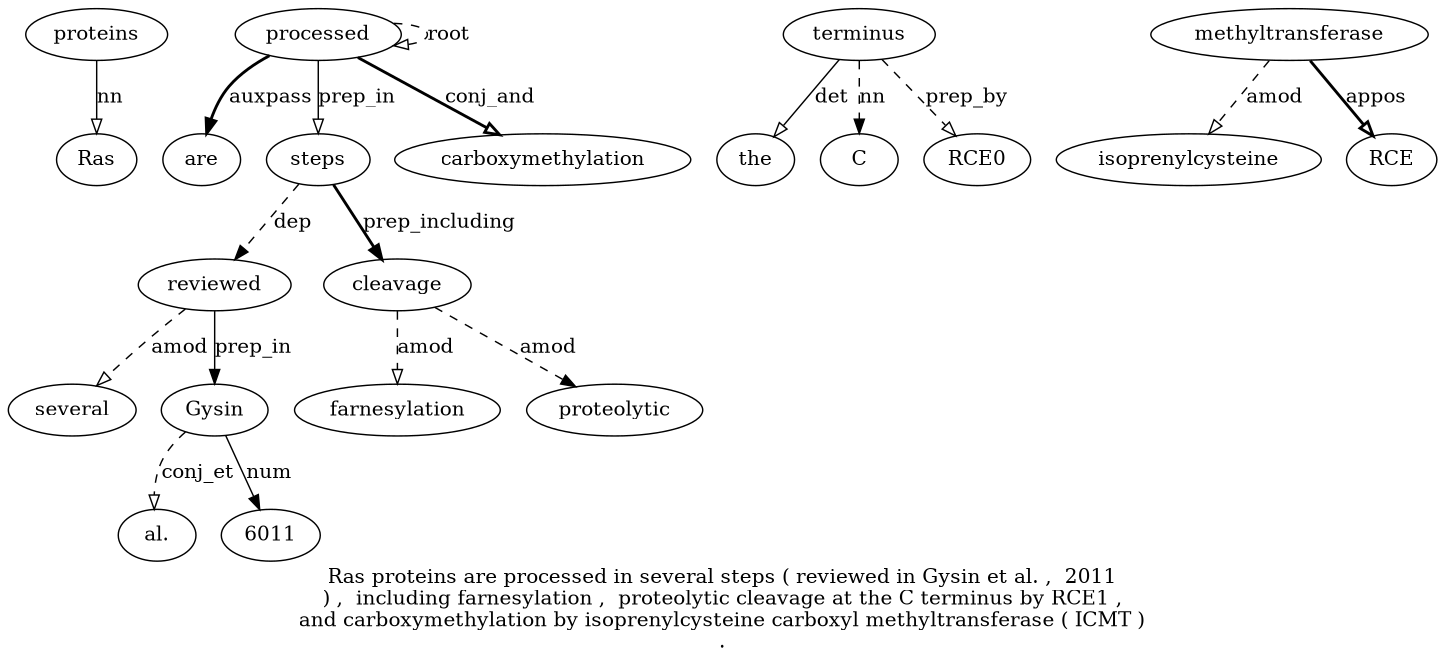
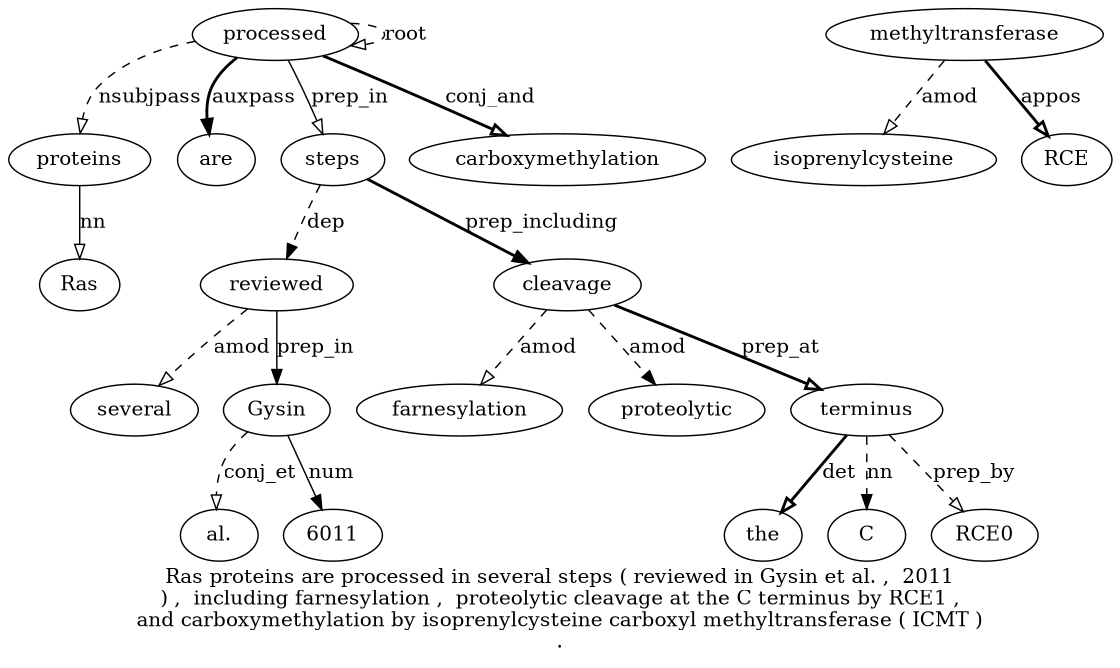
  digraph {
    label="Ras proteins are processed in several steps ( reviewed in Gysin et al. ,  2011\n) ,  including farnesylation ,  proteolytic cleavage at the C terminus by RCE1 ,\nand carboxymethylation by isoprenylcysteine carboxyl methyltransferase ( ICMT )\n."
    node [fillcolor=white style=filled]
    edge [arrowhead=onormal style=dashed]
    n1 [label=proteins]
    n2 [label=Ras]
    n3 [label=processed]
    n4 [label=are]
    n5 [label=steps]
    n6 [label=carboxymethylation]
    n7 [label=reviewed]
    n8 [label=cleavage]
    n9 [label=several]
    n10 [label=Gysin]
    n11 [label=farnesylation]
    n12 [label=proteolytic]
    n13 [label=terminus]
    n14 [label="al."]
    n15 [label=6011]
    n16 [label=the]
    n17 [label=C]
    n18 [label=RCE0]
    n19 [label=methyltransferase]
    n20 [label=isoprenylcysteine]
    n21 [label=RCE]
    n1 -> n2 [label=nn style=solid]
+   n3 -> n1 [label=nsubjpass]
    n3 -> n3 [label=root]
    n3 -> n4 [arrowhead=normal label=auxpass style=bold]
    n3 -> n5 [label=prep_in style=solid]
    n3 -> n6 [label=conj_and style=bold]
    n5 -> n7 [arrowhead=normal label=dep]
    n5 -> n8 [arrowhead=normal label=prep_including style=bold]
    n7 -> n9 [label=amod]
    n7 -> n10 [arrowhead=normal label=prep_in style=solid]
    n8 -> n11 [label=amod]
    n8 -> n12 [arrowhead=normal label=amod]
+   n8 -> n13 [label=prep_at style=bold]
    n10 -> n14 [label=conj_et]
    n10 -> n15 [arrowhead=normal label=num style=solid]
-   n13 -> n16 [label=det style=solid]
+   n13 -> n16 [label=det style=bold]
    n13 -> n17 [arrowhead=normal label=nn]
    n13 -> n18 [label=prep_by]
    n19 -> n20 [label=amod]
    n19 -> n21 [label=appos style=bold]
  }
